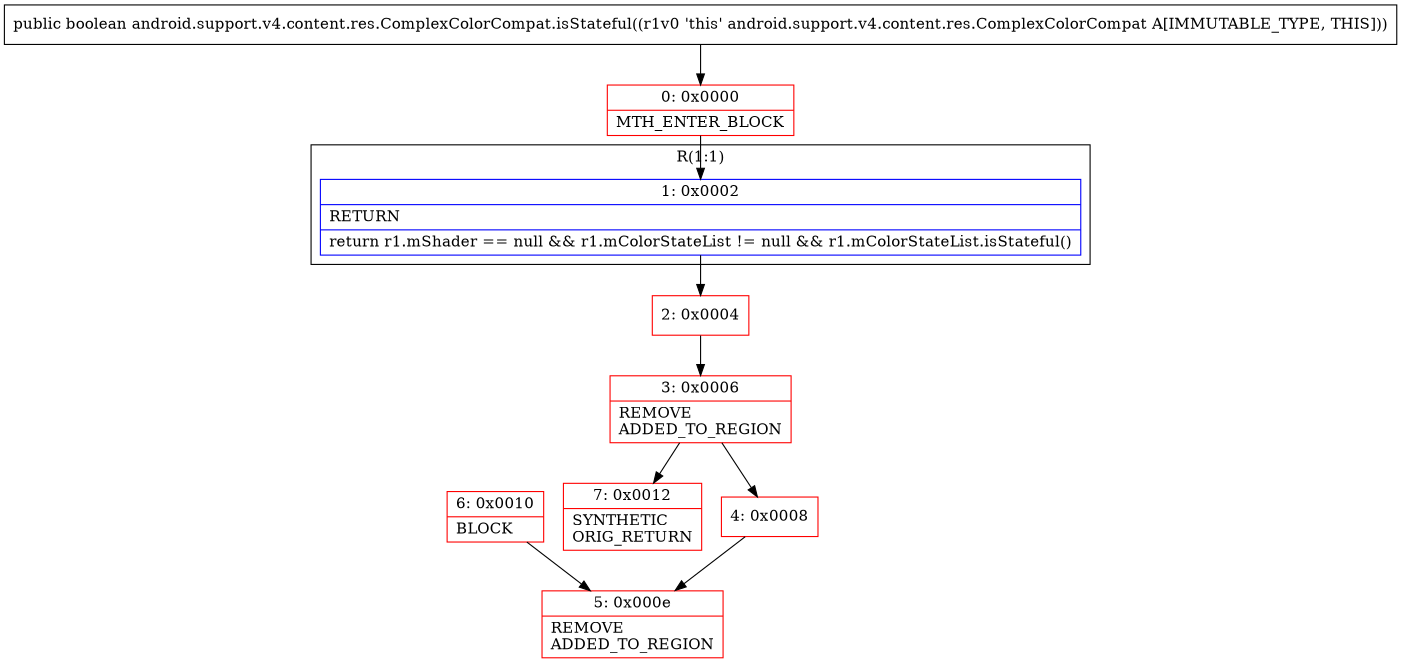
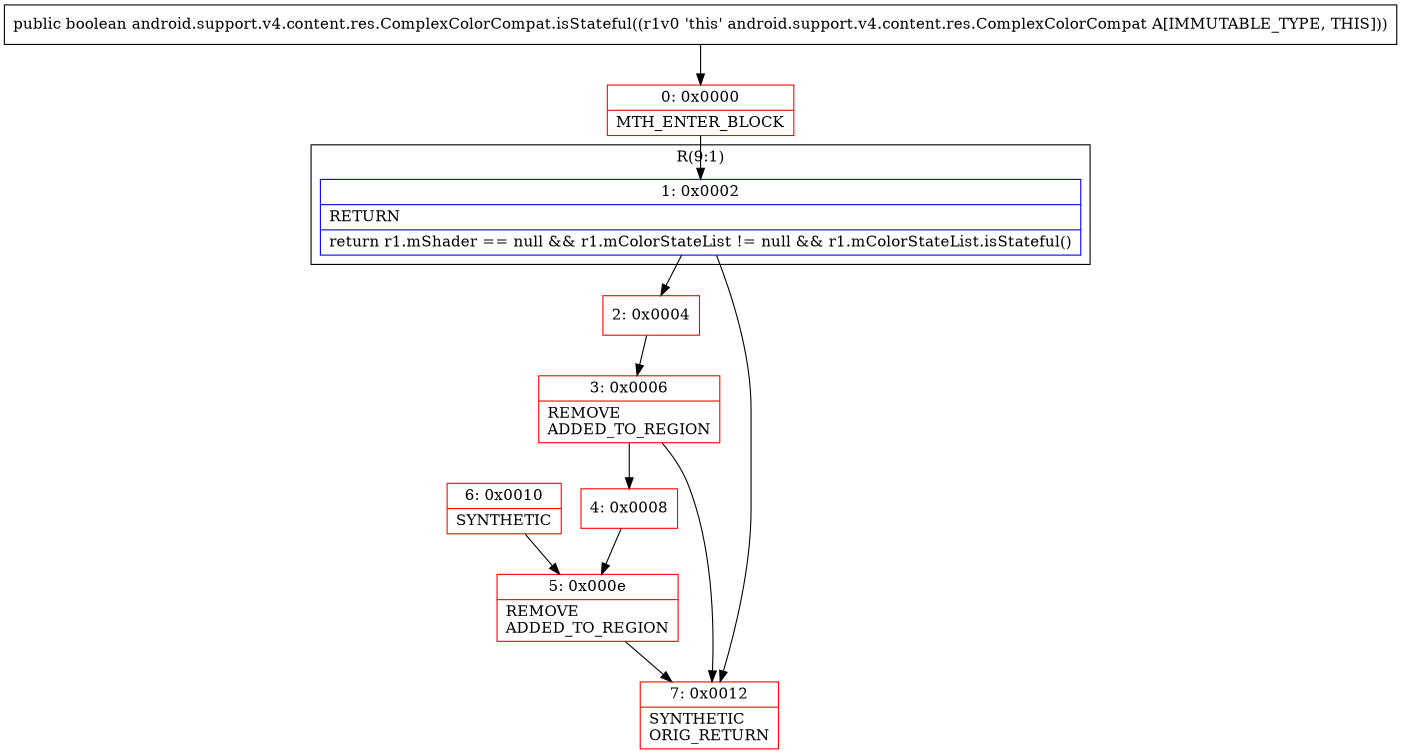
  digraph {
    node [color=red shape=record]
    n1 [color=blue label="{1\:\ 0x0002|RETURN\l|return r1.mShader == null && r1.mColorStateList != null && r1.mColorStateList.isStateful()\l}"]
    n2 [label="{2\:\ 0x0004}"]
    n3 [label="{7\:\ 0x0012|SYNTHETIC\lORIG_RETURN\l}"]
    n4 [label="{3\:\ 0x0006|REMOVE\lADDED_TO_REGION\l}"]
    n5 [label="{0\:\ 0x0000|MTH_ENTER_BLOCK\l}"]
    n6 [label="{4\:\ 0x0008}"]
    n7 [label="{5\:\ 0x000e|REMOVE\lADDED_TO_REGION\l}"]
-   n8 [label="{6\:\ 0x0010|BLOCK\l}"]
+   n8 [label="{6\:\ 0x0010|SYNTHETIC\l}"]
    n9 [label="{public boolean android.support.v4.content.res.ComplexColorCompat.isStateful((r1v0 'this' android.support.v4.content.res.ComplexColorCompat A[IMMUTABLE_TYPE, THIS])) }" color=""]
    subgraph cluster_1 {
-     label="R(1:1)"
+     label="R(9:1)"
      n1
    }
    n1 -> n2
+   n1 -> n3
    n2 -> n4
    n4 -> n3
    n4 -> n6
    n5 -> n1
    n6 -> n7
+   n7 -> n3
    n8 -> n7
    n9 -> n5
  }
